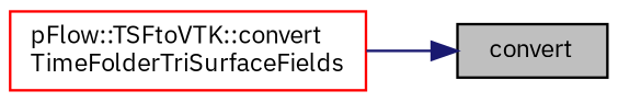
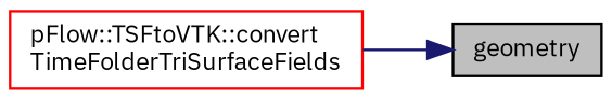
  digraph {
    rankdir=RL
    fontname="IBM Plex Sans"
    node [fontname="IBM Plex Sans" fontsize=10 shape=record style=filled]
-   n1 [color=black fillcolor=grey75 fontcolor=black height=0.2 label=convert width=0.4]
+   n1 [color=black fillcolor=grey75 fontcolor=black height=0.2 label=geometry width=0.4]
    n2 [color=red fillcolor=white height=0.2 label="pFlow::TSFtoVTK::convert\lTimeFolderTriSurfaceFields" width=0.4]
    n1 -> n2 [color=midnightblue dir=back fontname="IBM Plex Sans" fontsize=10 labelfontname=Helvetica labelfontsize=10 style=solid]
  }
